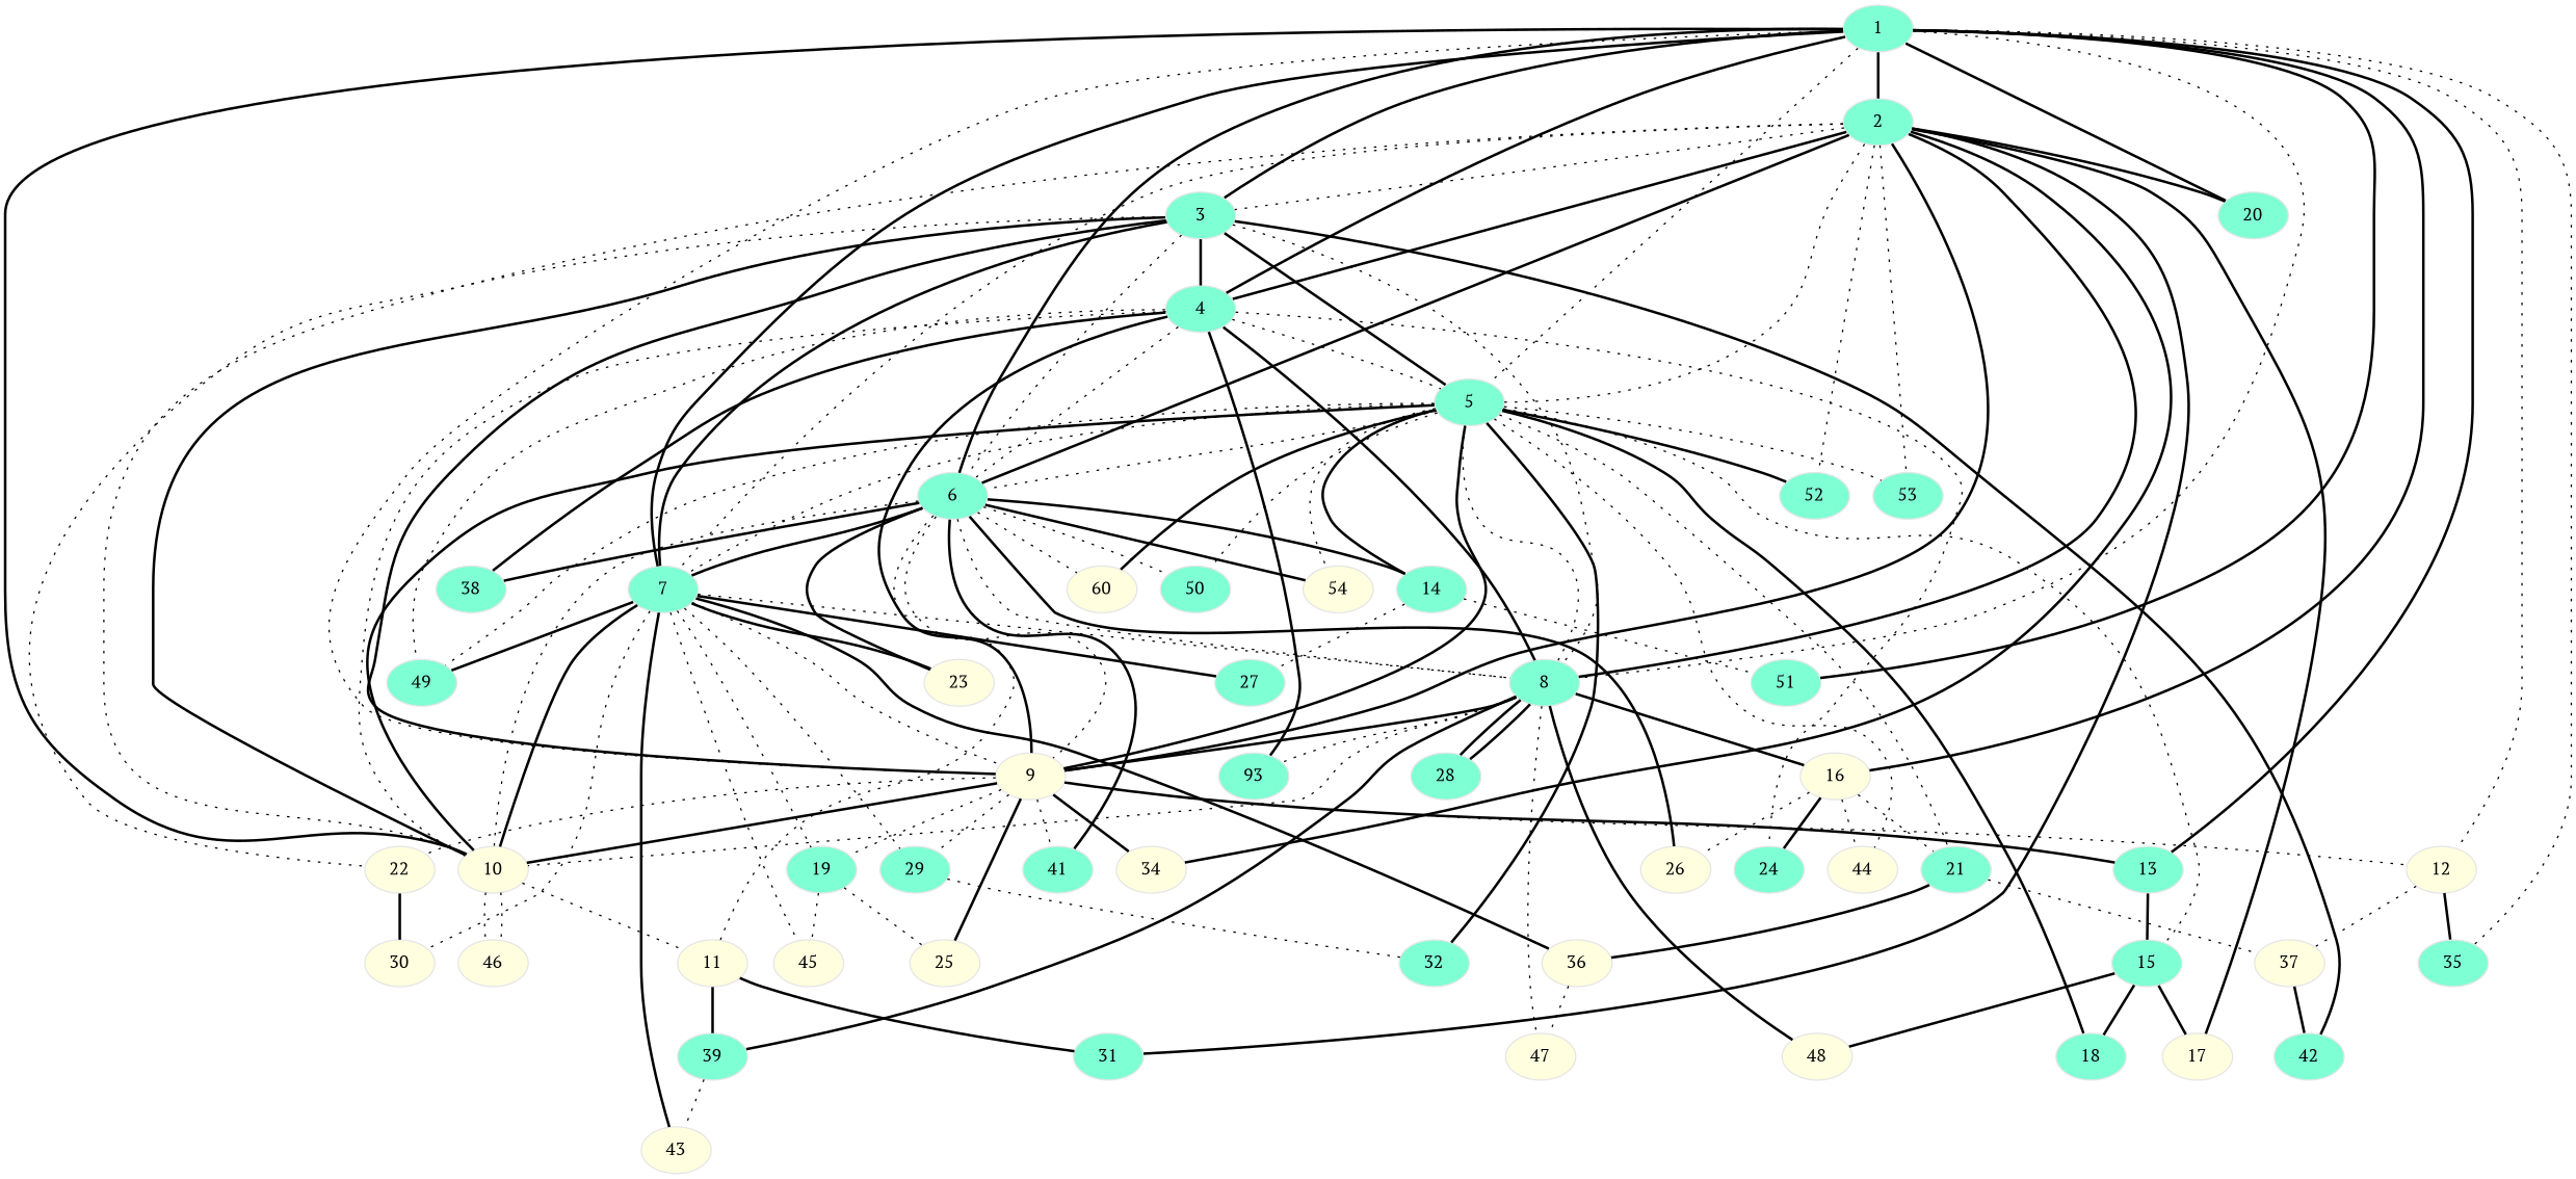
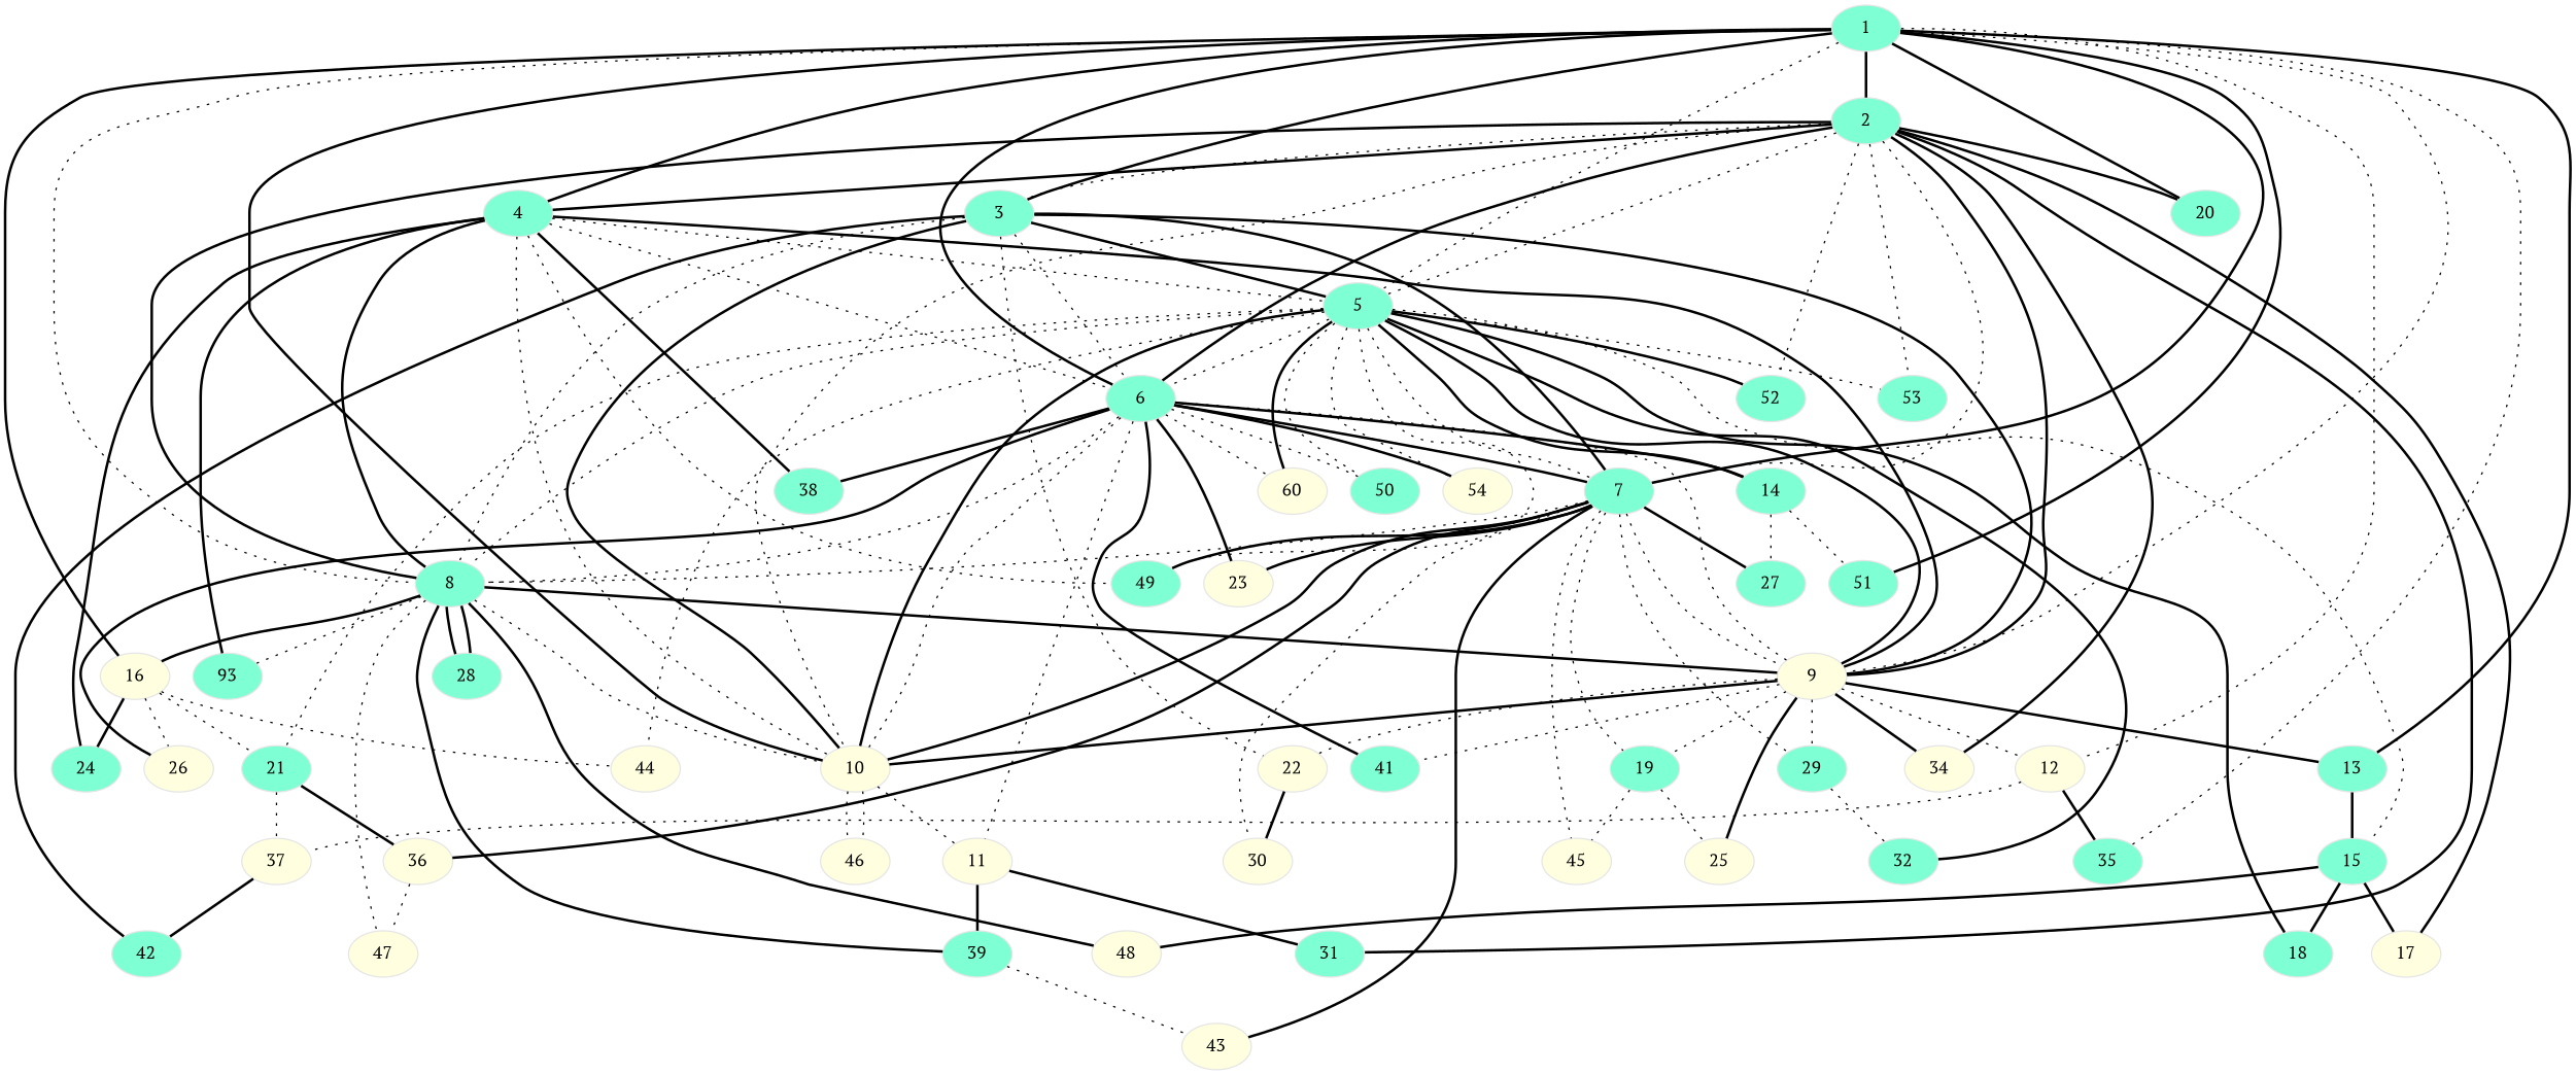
  graph {
    fontname="PT Serif"
    node [color=gray90 fillcolor=aquamarine fontname="PT Serif" style=filled]
    edge [fontname="PT Serif" style=bold]
    1
    2
    3
    4
    5
    6
    7
    8
    9 [fillcolor=lightyellow]
    10 [fillcolor=lightyellow]
    12 [fillcolor=lightyellow]
    13
    16 [fillcolor=lightyellow]
    20
    35
    51
    17 [fillcolor=lightyellow]
    31
    34 [fillcolor=lightyellow]
    52
    53
    22 [fillcolor=lightyellow]
    42
    24
    n25 [label=93]
    38
    49
    14
    15
    18
    21
    32
    n33 [fillcolor=lightyellow label=60]
    44 [fillcolor=lightyellow]
    50
    54 [fillcolor=lightyellow]
    11 [fillcolor=lightyellow]
    23 [fillcolor=lightyellow]
    26 [fillcolor=lightyellow]
    41
    19
    27
    29
    30 [fillcolor=lightyellow]
    36 [fillcolor=lightyellow]
    43 [fillcolor=lightyellow]
    45 [fillcolor=lightyellow]
    28
    39
    47 [fillcolor=lightyellow]
    48 [fillcolor=lightyellow]
    25 [fillcolor=lightyellow]
    46 [fillcolor=lightyellow]
    37 [fillcolor=lightyellow]
    1 -- 2
    1 -- 3
    1 -- 4
    1 -- 5 [style=dotted]
    1 -- 6
    1 -- 7
    1 -- 8 [style=dotted]
    1 -- 9 [style=dotted]
    1 -- 10
    1 -- 12 [style=dotted]
    1 -- 13
    1 -- 16
    1 -- 20
    1 -- 35 [style=dotted]
    1 -- 51
    2 -- 3 [style=dotted]
    2 -- 4
    2 -- 5 [style=dotted]
    2 -- 6
    2 -- 7 [style=dotted]
    2 -- 8
    2 -- 9
    2 -- 10 [style=dotted]
    2 -- 20
    2 -- 17
    2 -- 31
    2 -- 34
    2 -- 52 [style=dotted]
    2 -- 53 [style=dotted]
-   3 -- 4
    3 -- 5
    3 -- 6 [style=dotted]
    3 -- 7
    3 -- 8 [style=dotted]
    3 -- 9
    3 -- 10
    3 -- 22 [style=dotted]
    3 -- 42
    4 -- 5 [style=dotted]
    4 -- 6 [style=dotted]
    4 -- 8
    4 -- 9
    4 -- 10 [style=dotted]
-   4 -- 24 [style=dotted]
+   4 -- 24
    4 -- n25
    4 -- 38
    4 -- 49 [style=dotted]
    5 -- 6 [style=dotted]
    5 -- 7 [style=dotted]
    5 -- 8 [style=dotted]
    5 -- 9
    5 -- 10
    5 -- 52
    5 -- 53 [style=dotted]
    5 -- 49 [style=dotted]
    5 -- 14
    5 -- 15 [style=dotted]
    5 -- 18
    5 -- 21 [style=dotted]
    5 -- 32
    5 -- n33
    5 -- 44 [style=dotted]
    5 -- 50 [style=dotted]
    5 -- 54 [style=dotted]
    6 -- 7
    6 -- 8 [style=dotted]
    6 -- 9 [style=dotted]
    6 -- 10 [style=dotted]
    6 -- 38
    6 -- 14
    6 -- n33 [style=dotted]
    6 -- 50 [style=dotted]
    6 -- 54
    6 -- 11 [style=dotted]
    6 -- 23
    6 -- 26
    6 -- 41
    7 -- 8 [style=dotted]
    7 -- 9 [style=dotted]
    7 -- 10
    7 -- 49
    7 -- 23
    7 -- 19 [style=dotted]
    7 -- 27
    7 -- 29 [style=dotted]
    7 -- 30 [style=dotted]
    7 -- 36
    7 -- 43
    7 -- 45 [style=dotted]
    8 -- 9
    8 -- 10 [style=dotted]
    8 -- 16
    8 -- n25 [style=dotted]
    8 -- 28
    8 -- 28
    8 -- 39
    8 -- 47 [style=dotted]
    8 -- 48
    9 -- 10
    9 -- 12 [style=dotted]
    9 -- 13
    9 -- 34
    9 -- 22 [style=dotted]
    9 -- 41 [style=dotted]
    9 -- 19 [style=dotted]
    9 -- 29 [style=dotted]
    9 -- 25
    10 -- 11 [style=dotted]
    10 -- 46 [style=dotted]
    10 -- 46 [style=dotted]
    12 -- 35
    12 -- 37 [style=dotted]
    13 -- 15
    16 -- 24
    16 -- 21 [style=dotted]
    16 -- 44 [style=dotted]
    16 -- 26 [style=dotted]
    22 -- 30
    14 -- 51 [style=dotted]
    14 -- 27 [style=dotted]
    15 -- 17
    15 -- 18
    15 -- 48
    21 -- 36
    21 -- 37 [style=dotted]
    11 -- 31
    11 -- 39
    19 -- 45 [style=dotted]
    19 -- 25 [style=dotted]
    29 -- 32 [style=dotted]
    36 -- 47 [style=dotted]
    39 -- 43 [style=dotted]
    37 -- 42
  }
